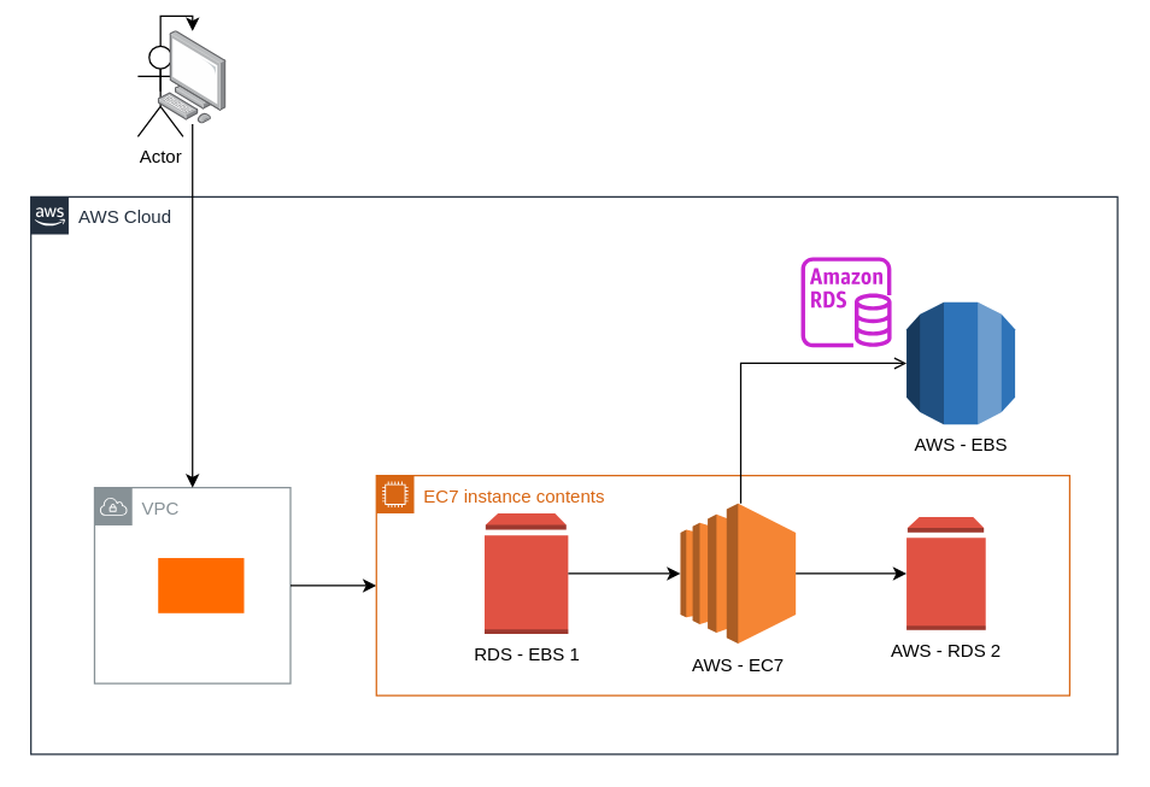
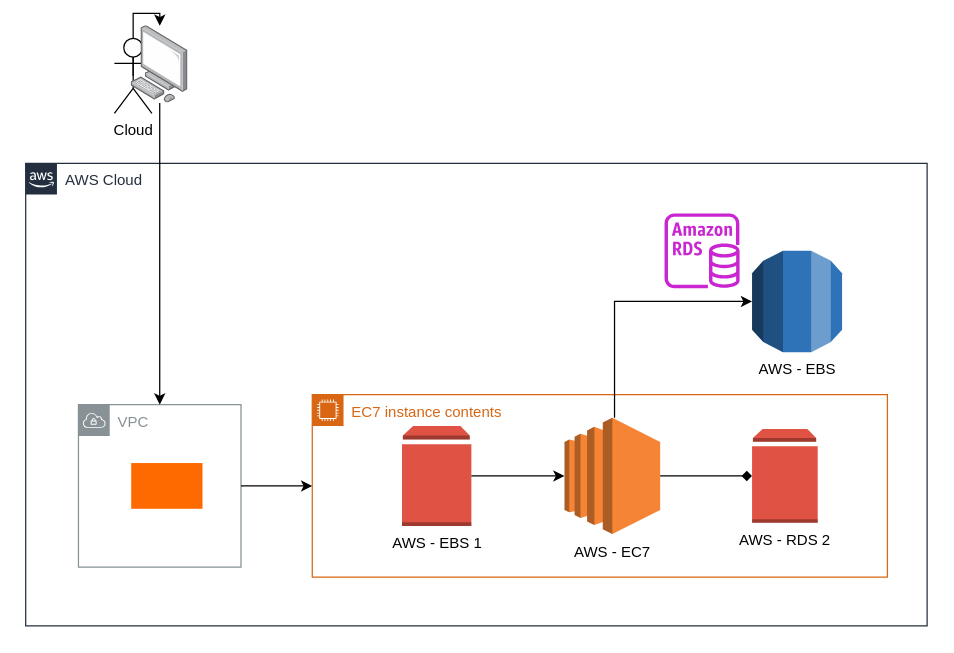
  <mxCell id="0" />
  <mxCell id="1" parent="0" />
  <mxCell id="2" value="AWS Cloud" style="points=[[0,0],[0.25,0],[0.5,0],[0.75,0],[1,0],[1,0.25],[1,0.5],[1,0.75],[1,1],[0.75,1],[0.5,1],[0.25,1],[0,1],[0,0.75],[0,0.5],[0,0.25]];outlineConnect=0;gradientColor=none;html=1;whiteSpace=wrap;fontSize=12;fontStyle=0;container=1;pointerEvents=0;collapsible=0;recursiveResize=0;shape=mxgraph.aws4.group;grIcon=mxgraph.aws4.group_aws_cloud_alt;strokeColor=#232F3E;fillColor=none;verticalAlign=top;align=left;spacingLeft=30;fontColor=#232F3E;dashed=0;" vertex="1" parent="1"><mxGeometry x="20.05" y="130" width="720.95" height="370" as="geometry" /></mxCell>
  <mxCell id="3" value="VPC" style="sketch=0;outlineConnect=0;gradientColor=none;html=1;whiteSpace=wrap;fontSize=12;fontStyle=0;shape=mxgraph.aws4.group;grIcon=mxgraph.aws4.group_vpc;strokeColor=#879196;fillColor=none;verticalAlign=top;align=left;spacingLeft=30;fontColor=#879196;dashed=0;" vertex="1" parent="1"><mxGeometry x="62.25" y="323" width="130" height="130" as="geometry" /></mxCell>
  <mxCell id="4" style="edgeStyle=orthogonalEdgeStyle;rounded=0;orthogonalLoop=1;jettySize=auto;html=1;exitX=0.5;exitY=0.5;exitDx=0;exitDy=0;exitPerimeter=0;" edge="1" parent="1" source="5" target="7"><mxGeometry relative="1" as="geometry" /></mxCell>
- <mxCell id="5" value="Actor" style="shape=umlActor;verticalLabelPosition=bottom;verticalAlign=top;html=1;outlineConnect=0;" vertex="1" parent="1"><mxGeometry x="91" y="30" width="30" height="60" as="geometry" /></mxCell>
+ <mxCell id="5" value="Cloud" style="shape=umlActor;verticalLabelPosition=bottom;verticalAlign=top;html=1;outlineConnect=0;" vertex="1" parent="1"><mxGeometry x="91" y="30" width="30" height="60" as="geometry" /></mxCell>
  <mxCell id="6" style="edgeStyle=orthogonalEdgeStyle;rounded=0;orthogonalLoop=1;jettySize=auto;html=1;" edge="1" parent="1" source="7" target="3"><mxGeometry relative="1" as="geometry" /></mxCell>
  <mxCell id="7" value="" style="image;points=[];aspect=fixed;html=1;align=center;shadow=0;dashed=0;image=img/lib/allied_telesis/computer_and_terminals/Personal_Computer.svg;" vertex="1" parent="1"><mxGeometry x="104.45" y="20" width="45.6" height="61.8" as="geometry" /></mxCell>
  <mxCell id="8" value="AWS - EBS" style="outlineConnect=0;dashed=0;verticalLabelPosition=bottom;verticalAlign=top;align=center;html=1;shape=mxgraph.aws3.rds;fillColor=#2E73B8;gradientColor=none;" vertex="1" parent="1"><mxGeometry x="601" y="200" width="72" height="81" as="geometry" /></mxCell>
  <mxCell id="9" value="" style="points=[];aspect=fixed;html=1;align=center;shadow=0;dashed=0;fillColor=#FF6A00;strokeColor=none;shape=mxgraph.alibaba_cloud.vpc_virtual_private_cloud;" vertex="1" parent="1"><mxGeometry x="104.45" y="369.7" width="57" height="36.6" as="geometry" /></mxCell>
  <mxCell id="10" style="edgeStyle=orthogonalEdgeStyle;rounded=0;orthogonalLoop=1;jettySize=auto;html=1;" edge="1" parent="1" source="3" target="11"><mxGeometry relative="1" as="geometry" /></mxCell>
  <mxCell id="11" value="EC7 instance contents" style="points=[[0,0],[0.25,0],[0.5,0],[0.75,0],[1,0],[1,0.25],[1,0.5],[1,0.75],[1,1],[0.75,1],[0.5,1],[0.25,1],[0,1],[0,0.75],[0,0.5],[0,0.25]];outlineConnect=0;gradientColor=none;html=1;whiteSpace=wrap;fontSize=12;fontStyle=0;container=1;pointerEvents=0;collapsible=0;recursiveResize=0;shape=mxgraph.aws4.group;grIcon=mxgraph.aws4.group_ec2_instance_contents;strokeColor=#D86613;fillColor=none;verticalAlign=top;align=left;spacingLeft=30;fontColor=#D86613;dashed=0;" vertex="1" parent="1"><mxGeometry x="249.25" y="315" width="460" height="146" as="geometry" /></mxCell>
  <mxCell id="12" value="AWS - EC7" style="outlineConnect=0;dashed=0;verticalLabelPosition=bottom;verticalAlign=top;align=center;html=1;shape=mxgraph.aws3.ec2;fillColor=#F58534;gradientColor=none;" vertex="1" parent="11"><mxGeometry x="201.75" y="18.5" width="76.5" height="93" as="geometry" /></mxCell>
- <mxCell id="13" value="RDS -&amp;nbsp;&lt;span style=&quot;background-color: transparent; color: light-dark(rgb(0, 0, 0), rgb(255, 255, 255));&quot;&gt;EBS 1&lt;/span&gt;&lt;div&gt;&lt;div&gt;&lt;br&gt;&lt;/div&gt;&lt;/div&gt;" style="outlineConnect=0;dashed=0;verticalLabelPosition=bottom;verticalAlign=top;align=center;html=1;shape=mxgraph.aws3.volume;fillColor=#E05243;gradientColor=none;" vertex="1" parent="11"><mxGeometry x="71.75" y="25" width="55.5" height="80" as="geometry" /></mxCell>
+ <mxCell id="13" value="AWS -&amp;nbsp;&lt;span style=&quot;background-color: transparent; color: light-dark(rgb(0, 0, 0), rgb(255, 255, 255));&quot;&gt;EBS 1&lt;/span&gt;&lt;div&gt;&lt;div&gt;&lt;br&gt;&lt;/div&gt;&lt;/div&gt;" style="outlineConnect=0;dashed=0;verticalLabelPosition=bottom;verticalAlign=top;align=center;html=1;shape=mxgraph.aws3.volume;fillColor=#E05243;gradientColor=none;" vertex="1" parent="11"><mxGeometry x="71.75" y="25" width="55.5" height="80" as="geometry" /></mxCell>
  <mxCell id="14" style="edgeStyle=orthogonalEdgeStyle;rounded=0;orthogonalLoop=1;jettySize=auto;html=1;" edge="1" parent="11" source="13" target="12"><mxGeometry relative="1" as="geometry" /></mxCell>
  <mxCell id="15" value="AWS - RDS 2" style="outlineConnect=0;dashed=0;verticalLabelPosition=bottom;verticalAlign=top;align=center;html=1;shape=mxgraph.aws3.volume;fillColor=#E05243;gradientColor=none;" vertex="1" parent="11"><mxGeometry x="351.75" y="27.5" width="52.5" height="75" as="geometry" /></mxCell>
- <mxCell id="16" style="edgeStyle=orthogonalEdgeStyle;rounded=0;orthogonalLoop=1;jettySize=auto;html=1;" edge="1" parent="11" source="12" target="15"><mxGeometry relative="1" as="geometry" /></mxCell>
- <mxCell id="17" style="edgeStyle=orthogonalEdgeStyle;rounded=0;orthogonalLoop=1;jettySize=auto;html=1;entryX=0;entryY=0.5;entryDx=0;entryDy=0;entryPerimeter=0;endArrow=open;" edge="1" parent="1" source="12" target="8"><mxGeometry relative="1" as="geometry"><Array as="points"><mxPoint x="491" y="241" /></Array></mxGeometry></mxCell>
+ <mxCell id="16" style="edgeStyle=orthogonalEdgeStyle;rounded=0;orthogonalLoop=1;jettySize=auto;html=1;endArrow=diamond;" edge="1" parent="11" source="12" target="15"><mxGeometry relative="1" as="geometry" /></mxCell>
+ <mxCell id="17" style="edgeStyle=orthogonalEdgeStyle;rounded=0;orthogonalLoop=1;jettySize=auto;html=1;entryX=0;entryY=0.5;entryDx=0;entryDy=0;entryPerimeter=0;" edge="1" parent="1" source="12" target="8"><mxGeometry relative="1" as="geometry"><Array as="points"><mxPoint x="491" y="241" /></Array></mxGeometry></mxCell>
  <mxCell id="18" value="" style="sketch=0;outlineConnect=0;fontColor=#232F3E;gradientColor=none;fillColor=#C925D1;strokeColor=none;dashed=0;verticalLabelPosition=bottom;verticalAlign=top;align=center;html=1;fontSize=12;fontStyle=0;aspect=fixed;pointerEvents=1;shape=mxgraph.aws4.rds_instance;" vertex="1" parent="1"><mxGeometry x="531" y="170" width="60" height="60" as="geometry" /></mxCell>
